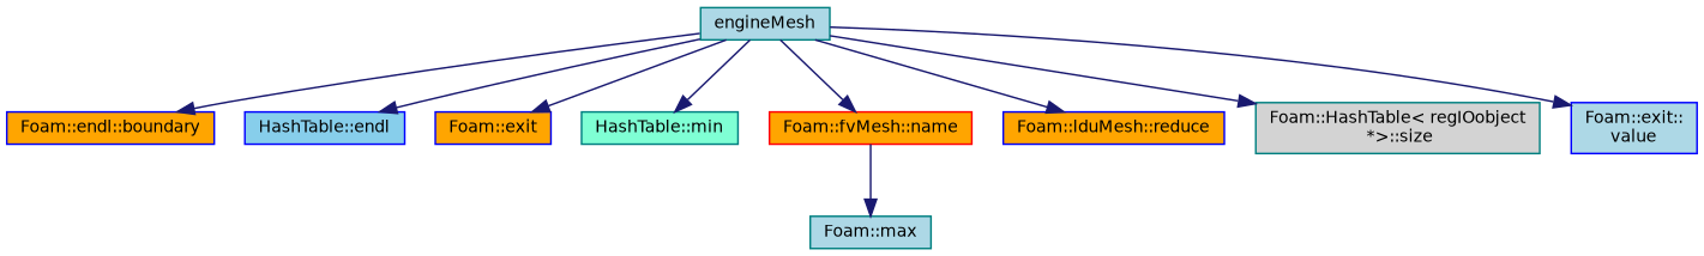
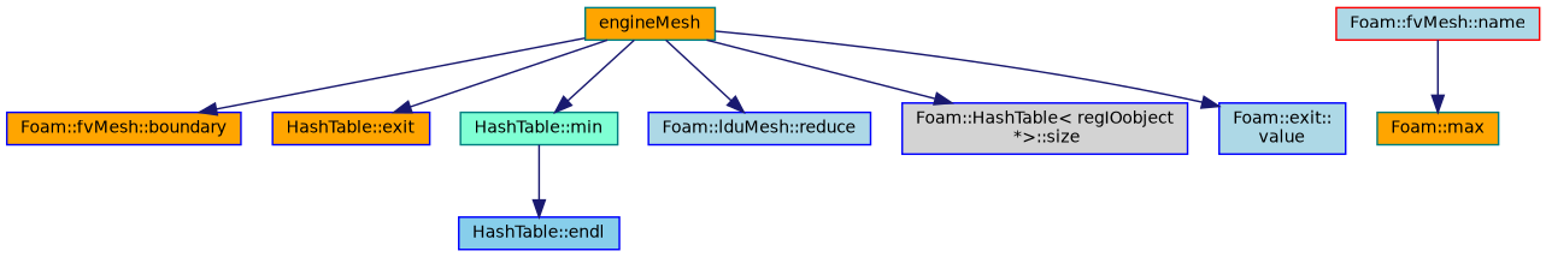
  digraph {
    rankdir=TB
    node [color=blue fillcolor=lightblue fontname=Helvetica fontsize=10 shape=record style=filled]
    edge [color=midnightblue fontname=Helvetica fontsize=10 labelfontname=Helvetica labelfontsize=10 style=solid]
-   n1 [color=teal fontcolor=black height=0.2 label=engineMesh width=0.4]
-   n2 [fillcolor=orange height=0.2 label="Foam::endl::boundary" width=0.4]
+   n1 [color=teal fillcolor=orange fontcolor=black height=0.2 label=engineMesh width=0.4]
+   n2 [fillcolor=orange height=0.2 label="Foam::fvMesh::boundary" width=0.4]
    n3 [fillcolor=skyblue height=0.2 label="HashTable::endl" width=0.4]
-   n4 [fillcolor=orange height=0.2 label="Foam::exit" width=0.4]
+   n4 [fillcolor=orange height=0.2 label="HashTable::exit" width=0.4]
    n5 [color=teal fillcolor=aquamarine height=0.2 label="HashTable::min" width=0.4]
-   n6 [color=red fillcolor=orange height=0.2 label="Foam::fvMesh::name" width=0.4]
-   n7 [fillcolor=orange height=0.2 label="Foam::lduMesh::reduce" width=0.4]
-   n8 [color=teal fillcolor=lightgrey height=0.2 label="Foam::HashTable\< regIOobject\l *\>::size" width=0.4]
+   n6 [color=red height=0.2 label="Foam::fvMesh::name" width=0.4]
+   n7 [height=0.2 label="Foam::lduMesh::reduce" width=0.4]
+   n8 [fillcolor=lightgrey height=0.2 label="Foam::HashTable\< regIOobject\l *\>::size" width=0.4]
    n9 [height=0.2 label="Foam::exit::\lvalue" width=0.4]
-   n10 [color=teal height=0.2 label="Foam::max" width=0.4]
+   n10 [color=teal fillcolor=orange height=0.2 label="Foam::max" width=0.4]
    n1 -> n2
-   n1 -> n3
+   n5 -> n3
    n1 -> n4
    n1 -> n5
-   n1 -> n6
    n1 -> n7
    n1 -> n8
    n1 -> n9
    n6 -> n10
  }
